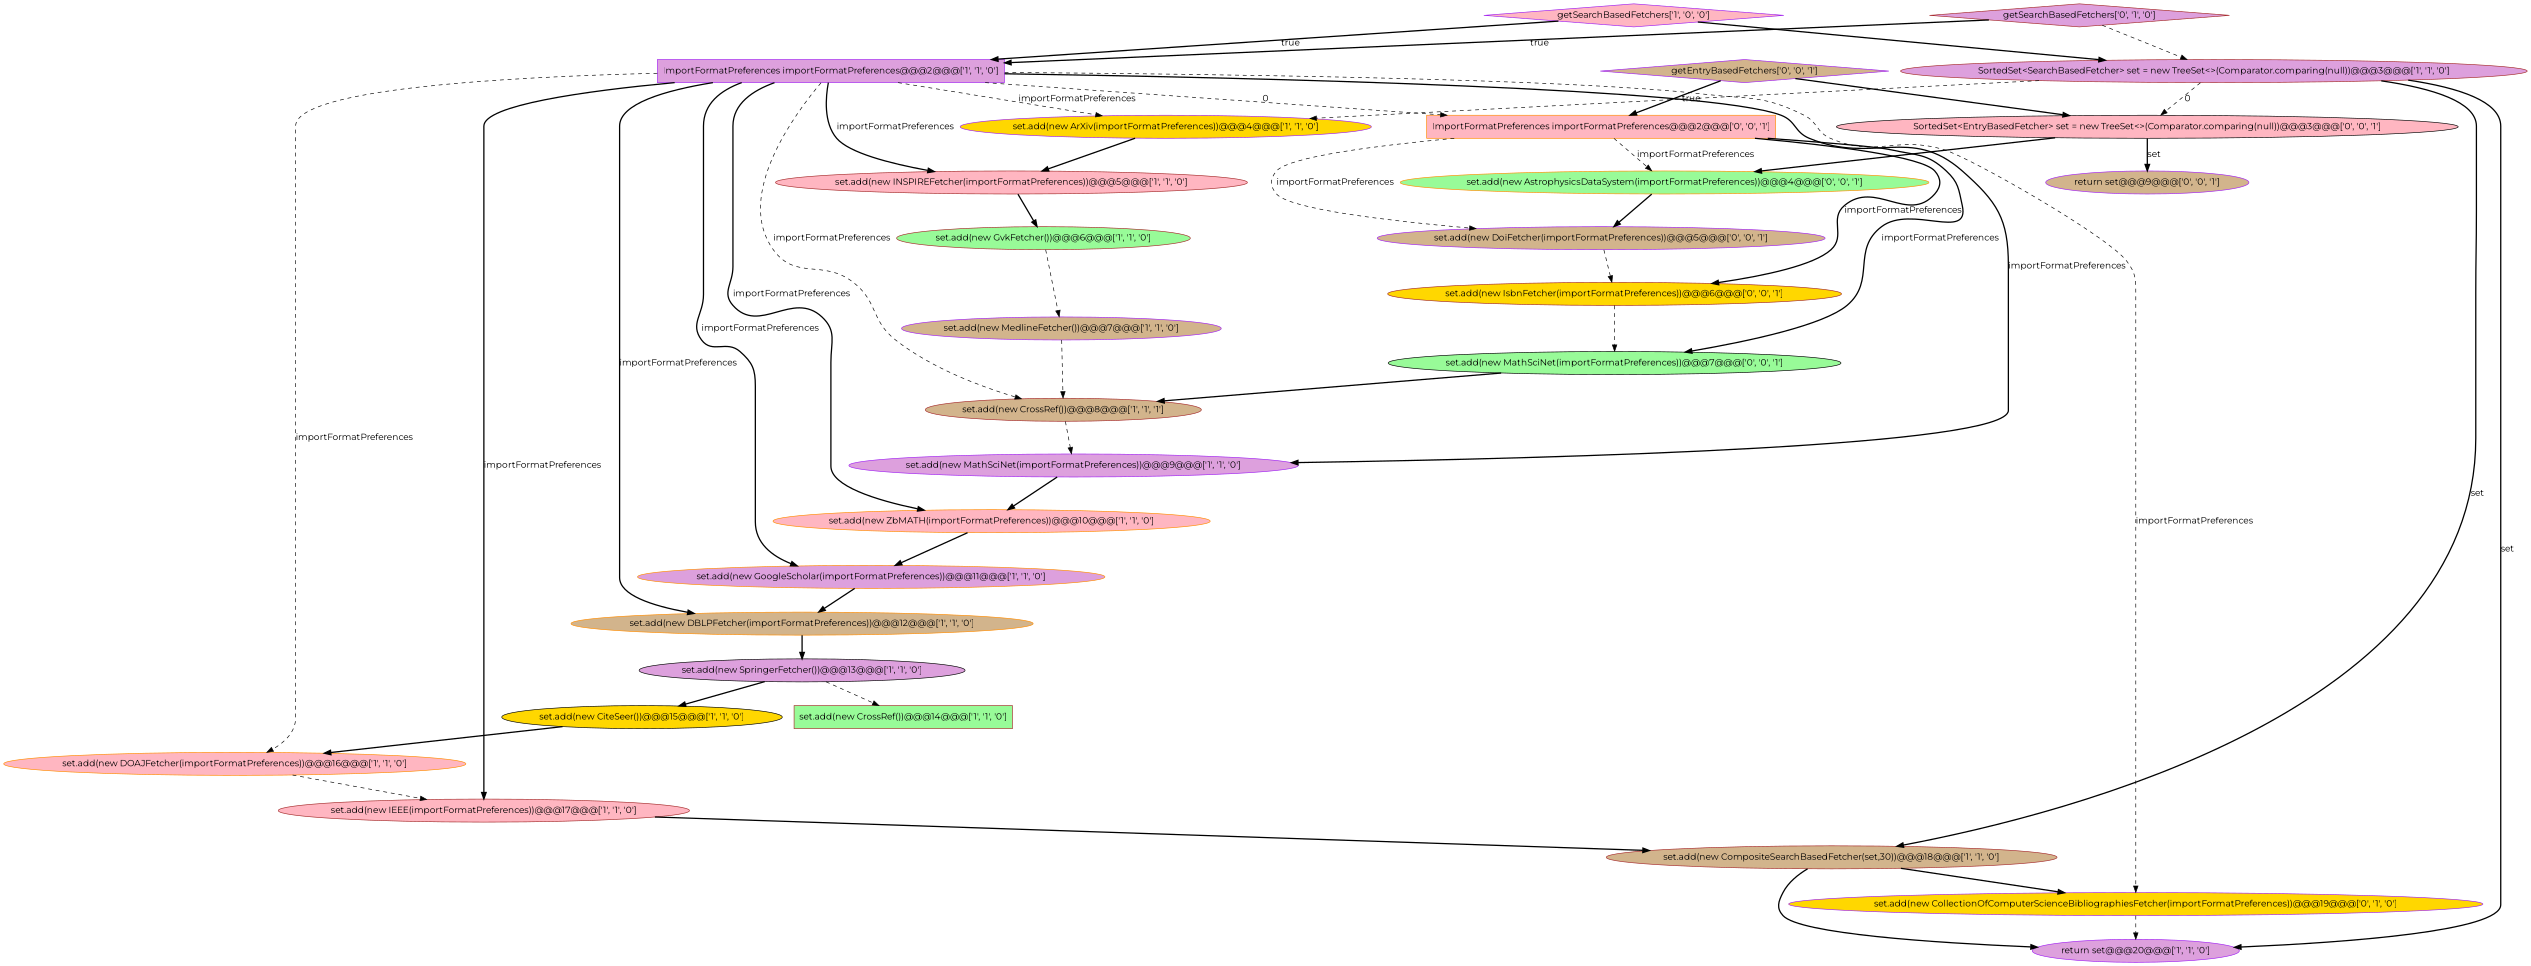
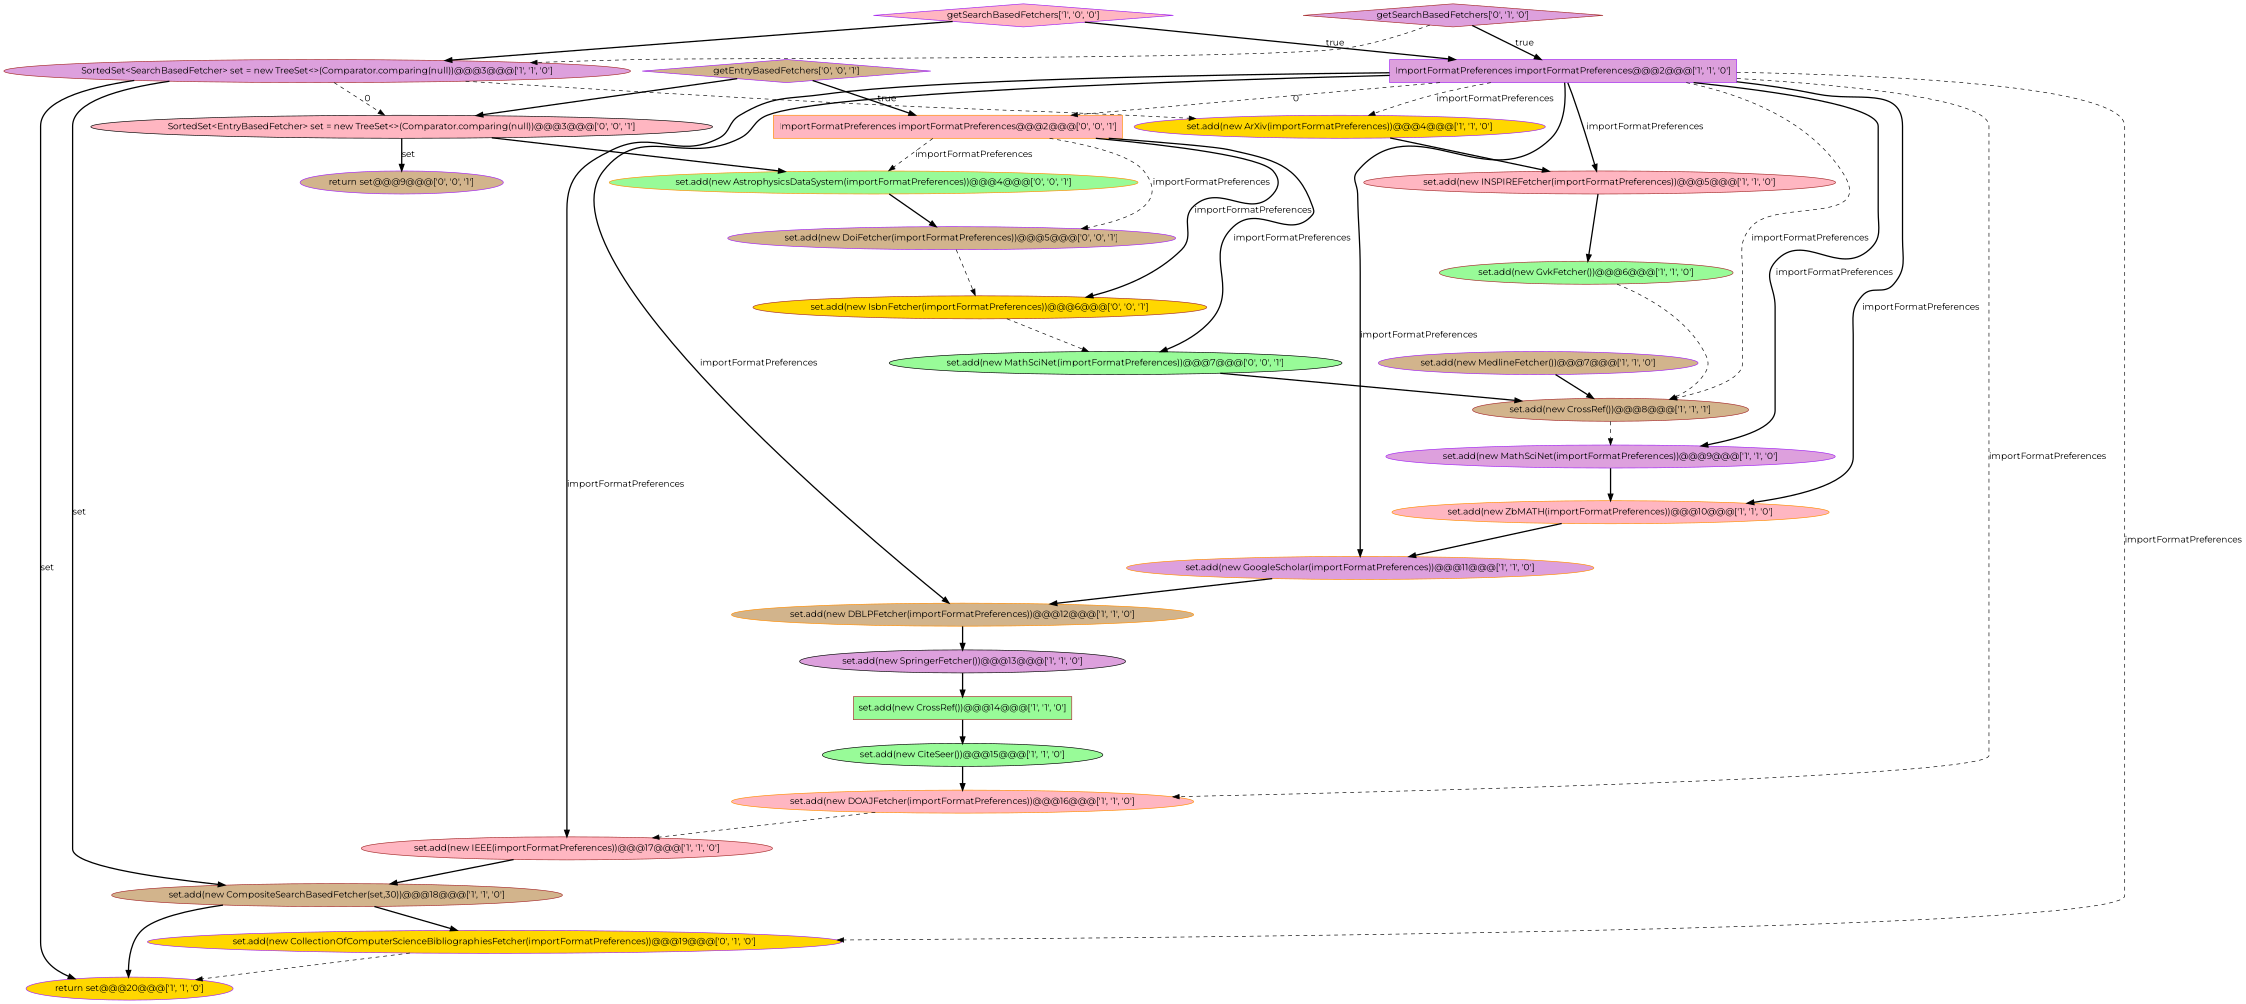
  digraph {
    fontname=Montserrat
    node [color=purple fillcolor=lightpink fontname=Montserrat shape=ellipse style=filled]
    edge [fontname=Montserrat style=bold]
    n1 [color=darkorange label="set.add(new ZbMATH(importFormatPreferences))@@@10@@@['1', '1', '0']"]
    n2 [color=darkorange fillcolor=plum label="set.add(new GoogleScholar(importFormatPreferences))@@@11@@@['1', '1', '0']"]
    n3 [color=darkorange fillcolor=tan label="set.add(new DBLPFetcher(importFormatPreferences))@@@12@@@['1', '1', '0']"]
    n4 [color=brown fillcolor=palegreen label="set.add(new GvkFetcher())@@@6@@@['1', '1', '0']"]
    n5 [fillcolor=tan label="set.add(new MedlineFetcher())@@@7@@@['1', '1', '0']"]
    n6 [color=brown fillcolor=tan label="set.add(new CrossRef())@@@8@@@['1', '1', '1']"]
    n7 [fillcolor=tan label="return set@@@9@@@['0', '0', '1']"]
    n8 [color=brown fillcolor=palegreen label="set.add(new CrossRef())@@@14@@@['1', '1', '0']" shape=box]
-   n9 [color=black fillcolor=gold label="set.add(new CiteSeer())@@@15@@@['1', '1', '0']"]
+   n9 [color=black fillcolor=palegreen label="set.add(new CiteSeer())@@@15@@@['1', '1', '0']"]
    n10 [color=darkorange label="set.add(new DOAJFetcher(importFormatPreferences))@@@16@@@['1', '1', '0']"]
    n11 [fillcolor=gold label="set.add(new CollectionOfComputerScienceBibliographiesFetcher(importFormatPreferences))@@@19@@@['0', '1', '0']"]
-   n12 [fillcolor=plum label="return set@@@20@@@['1', '1', '0']"]
+   n12 [fillcolor=gold label="return set@@@20@@@['1', '1', '0']"]
    n13 [color=brown fillcolor=tan label="set.add(new CompositeSearchBasedFetcher(set,30))@@@18@@@['1', '1', '0']"]
    n14 [color=black label="SortedSet<EntryBasedFetcher> set = new TreeSet<>(Comparator.comparing(null))@@@3@@@['0', '0', '1']"]
    n15 [color=darkorange fillcolor=palegreen label="set.add(new AstrophysicsDataSystem(importFormatPreferences))@@@4@@@['0', '0', '1']"]
    n16 [fillcolor=tan label="set.add(new DoiFetcher(importFormatPreferences))@@@5@@@['0', '0', '1']"]
    n17 [color=black fillcolor=plum label="set.add(new SpringerFetcher())@@@13@@@['1', '1', '0']"]
    n18 [color=black fillcolor=palegreen label="set.add(new MathSciNet(importFormatPreferences))@@@7@@@['0', '0', '1']"]
    n19 [fillcolor=plum label="set.add(new MathSciNet(importFormatPreferences))@@@9@@@['1', '1', '0']"]
    n20 [color=brown fillcolor=gold label="set.add(new IsbnFetcher(importFormatPreferences))@@@6@@@['0', '0', '1']"]
    n21 [color=brown label="set.add(new INSPIREFetcher(importFormatPreferences))@@@5@@@['1', '1', '0']"]
    n22 [color=brown label="set.add(new IEEE(importFormatPreferences))@@@17@@@['1', '1', '0']"]
    n23 [label="getSearchBasedFetchers['1', '0', '0']" shape=diamond]
    n24 [color=brown fillcolor=plum label="SortedSet<SearchBasedFetcher> set = new TreeSet<>(Comparator.comparing(null))@@@3@@@['1', '1', '0']"]
    n25 [fillcolor=plum label="ImportFormatPreferences importFormatPreferences@@@2@@@['1', '1', '0']" shape=box]
    n26 [fillcolor=gold label="set.add(new ArXiv(importFormatPreferences))@@@4@@@['1', '1', '0']"]
    n27 [color=darkorange label="ImportFormatPreferences importFormatPreferences@@@2@@@['0', '0', '1']" shape=box]
    n28 [color=brown fillcolor=plum label="getSearchBasedFetchers['0', '1', '0']" shape=diamond]
    n29 [fillcolor=tan label="getEntryBasedFetchers['0', '0', '1']" shape=diamond]
    n1 -> n2
    n2 -> n3
    n3 -> n17
-   n4 -> n5 [style=dashed]
-   n5 -> n6 [style=dashed]
+   n4 -> n6 [style=dashed]
+   n5 -> n6
    n6 -> n19 [style=dashed]
-   n17 -> n9
+   n8 -> n9
    n9 -> n10
    n10 -> n22 [style=dashed]
    n11 -> n12 [style=dashed]
    n13 -> n11
    n13 -> n12
    n14 -> n7 [label=set]
    n14 -> n15
    n15 -> n16
    n16 -> n20 [style=dashed]
-   n17 -> n8 [style=dashed]
+   n17 -> n8
    n18 -> n6
    n19 -> n1
    n20 -> n18 [style=dashed]
    n21 -> n4
    n22 -> n13
    n23 -> n24
    n23 -> n25 [label=true]
    n24 -> n12 [label=set]
    n24 -> n13 [label=set]
    n24 -> n14 [label=0 style=dashed]
    n24 -> n26 [style=dashed]
    n25 -> n1 [label=importFormatPreferences]
    n25 -> n2 [label=importFormatPreferences]
    n25 -> n3 [label=importFormatPreferences]
    n25 -> n6 [label=importFormatPreferences style=dashed]
    n25 -> n10 [label=importFormatPreferences style=dashed]
    n25 -> n11 [label=importFormatPreferences style=dashed]
    n25 -> n19 [label=importFormatPreferences]
    n25 -> n21 [label=importFormatPreferences]
    n25 -> n22 [label=importFormatPreferences]
    n25 -> n26 [label=importFormatPreferences style=dashed]
    n25 -> n27 [label=0 style=dashed]
    n26 -> n21
    n27 -> n15 [label=importFormatPreferences style=dashed]
    n27 -> n16 [label=importFormatPreferences style=dashed]
    n27 -> n18 [label=importFormatPreferences]
    n27 -> n20 [label=importFormatPreferences]
    n28 -> n24 [style=dashed]
    n28 -> n25 [label=true]
    n29 -> n14
    n29 -> n27 [label=true]
  }
